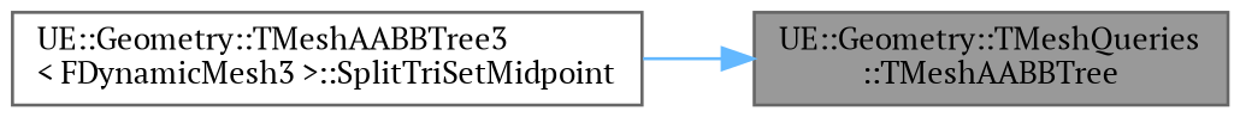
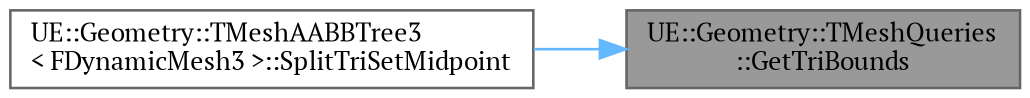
  digraph {
    rankdir=RL
    fontname="PT Serif"
    node [fontname="PT Serif" fontsize=10 shape=box style=filled]
-   n1 [color=gray40 fillcolor=grey60 fontcolor=black height=0.2 label="UE::Geometry::TMeshQueries\l::TMeshAABBTree" width=0.4]
+   n1 [color=gray40 fillcolor=grey60 fontcolor=black height=0.2 label="UE::Geometry::TMeshQueries\l::GetTriBounds" width=0.4]
    n2 [color=grey40 fillcolor=white height=0.2 label="UE::Geometry::TMeshAABBTree3\l\< FDynamicMesh3 \>::SplitTriSetMidpoint" width=0.4]
    n1 -> n2 [color=steelblue1 dir=back fontname="PT Serif" fontsize=10 labelfontname=Helvetica labelfontsize=10 style=solid]
  }
